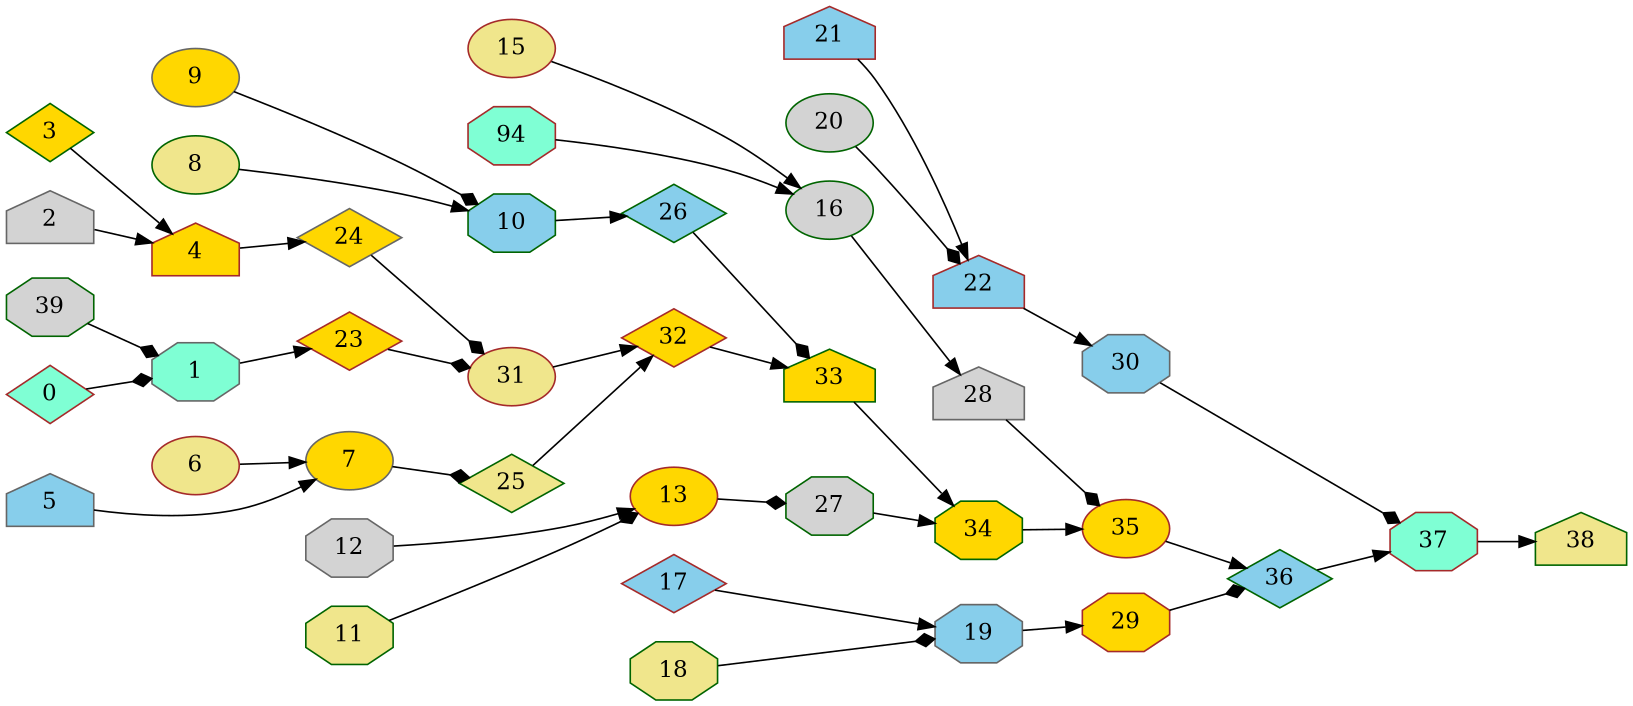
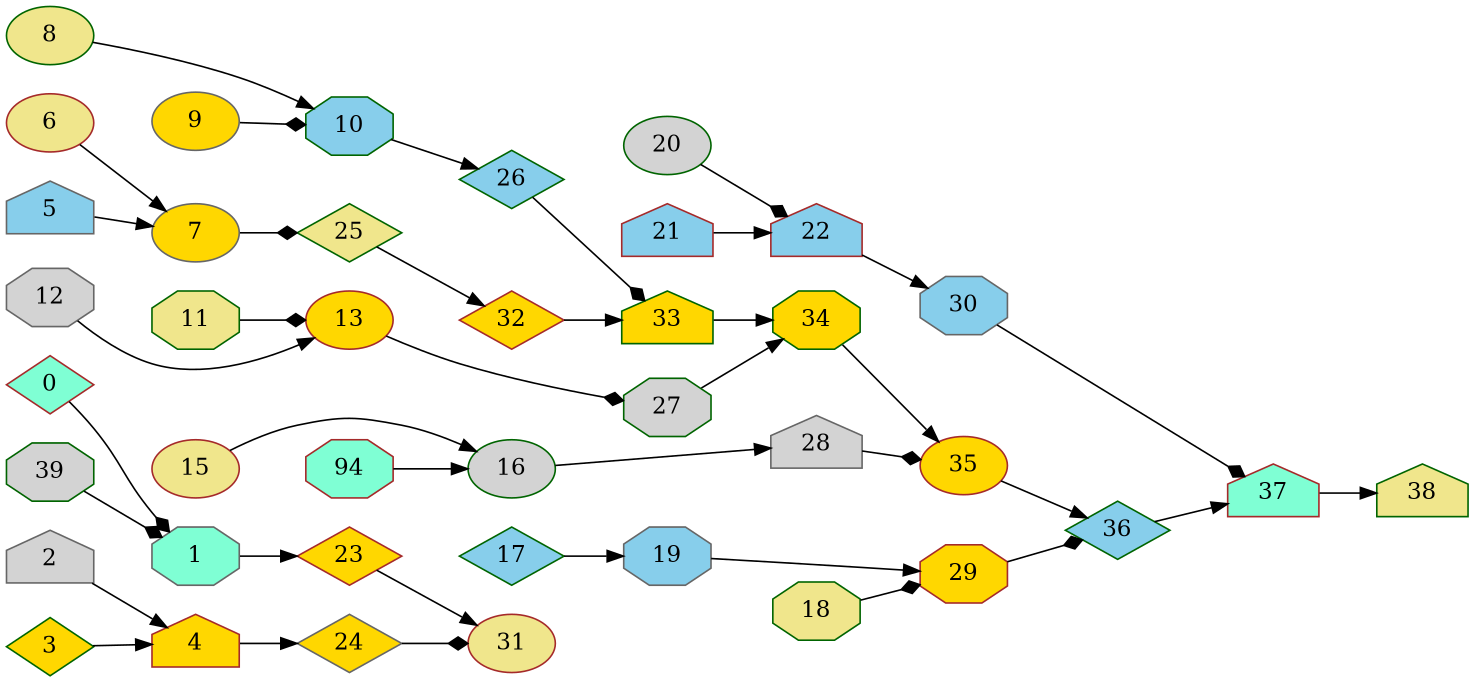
  digraph {
    fontname="DejaVu Serif"
    rankdir=LR
    node [color=darkgreen fillcolor=gold fontname="DejaVu Serif" shape=octagon style=filled]
    edge [arrowhead=normal fontname="DejaVu Serif" weight=0]
    0 [color=brown fillcolor=aquamarine shape=diamond]
    1 [color=gray40 fillcolor=aquamarine]
    23 [color=brown shape=diamond]
    31 [color=brown fillcolor=khaki shape=ellipse]
    2 [color=gray40 fillcolor=lightgrey shape=house]
    4 [color=brown shape=house]
    24 [color=gray40 shape=diamond]
    3 [shape=diamond]
    5 [color=gray40 fillcolor=skyblue shape=house]
    7 [color=gray40 shape=ellipse]
    25 [fillcolor=khaki shape=diamond]
    6 [color=brown fillcolor=khaki shape=ellipse]
    32 [color=brown shape=diamond]
    8 [fillcolor=khaki shape=ellipse]
    10 [fillcolor=skyblue]
    26 [fillcolor=skyblue shape=diamond]
    9 [color=gray40 shape=ellipse]
    33 [shape=house]
    11 [fillcolor=khaki]
    13 [color=brown shape=ellipse]
    27 [fillcolor=lightgrey]
    12 [color=gray40 fillcolor=lightgrey]
    34
    n24 [color=brown fillcolor=aquamarine label=94]
    16 [fillcolor=lightgrey shape=ellipse]
    28 [color=gray40 fillcolor=lightgrey shape=house]
    15 [color=brown fillcolor=khaki shape=ellipse]
    35 [color=brown shape=ellipse]
-   17 [color=brown fillcolor=skyblue shape=diamond]
+   17 [fillcolor=skyblue shape=diamond]
    19 [color=gray40 fillcolor=skyblue]
    29 [color=brown]
    18 [fillcolor=khaki]
    36 [fillcolor=skyblue shape=diamond]
    20 [fillcolor=lightgrey shape=ellipse]
    22 [color=brown fillcolor=skyblue shape=house]
    30 [color=gray40 fillcolor=skyblue]
    21 [color=brown fillcolor=skyblue shape=house]
-   37 [color=brown fillcolor=aquamarine]
+   37 [color=brown fillcolor=aquamarine shape=house]
    38 [fillcolor=khaki shape=house]
    39 [fillcolor=lightgrey]
    0 -> 1 [arrowhead=diamond]
    1 -> 23
-   23 -> 31 [arrowhead=diamond]
-   31 -> 32
+   23 -> 31
    2 -> 4
    4 -> 24
    24 -> 31 [arrowhead=diamond]
    3 -> 4
    5 -> 7
    7 -> 25 [arrowhead=diamond]
    25 -> 32
    6 -> 7
    32 -> 33
    8 -> 10
    10 -> 26
    26 -> 33 [arrowhead=diamond]
    9 -> 10 [arrowhead=diamond]
    33 -> 34
    11 -> 13 [arrowhead=diamond]
    13 -> 27 [arrowhead=diamond]
    27 -> 34
    12 -> 13
    34 -> 35
    n24 -> 16
    16 -> 28
    28 -> 35 [arrowhead=diamond]
    15 -> 16
    35 -> 36
    17 -> 19
    19 -> 29
    29 -> 36 [arrowhead=diamond]
-   18 -> 19 [arrowhead=diamond]
+   18 -> 29 [arrowhead=diamond]
    36 -> 37
    20 -> 22 [arrowhead=diamond]
    22 -> 30
    30 -> 37 [arrowhead=diamond]
    21 -> 22
    37 -> 38
    39 -> 1 [arrowhead=diamond]
  }
